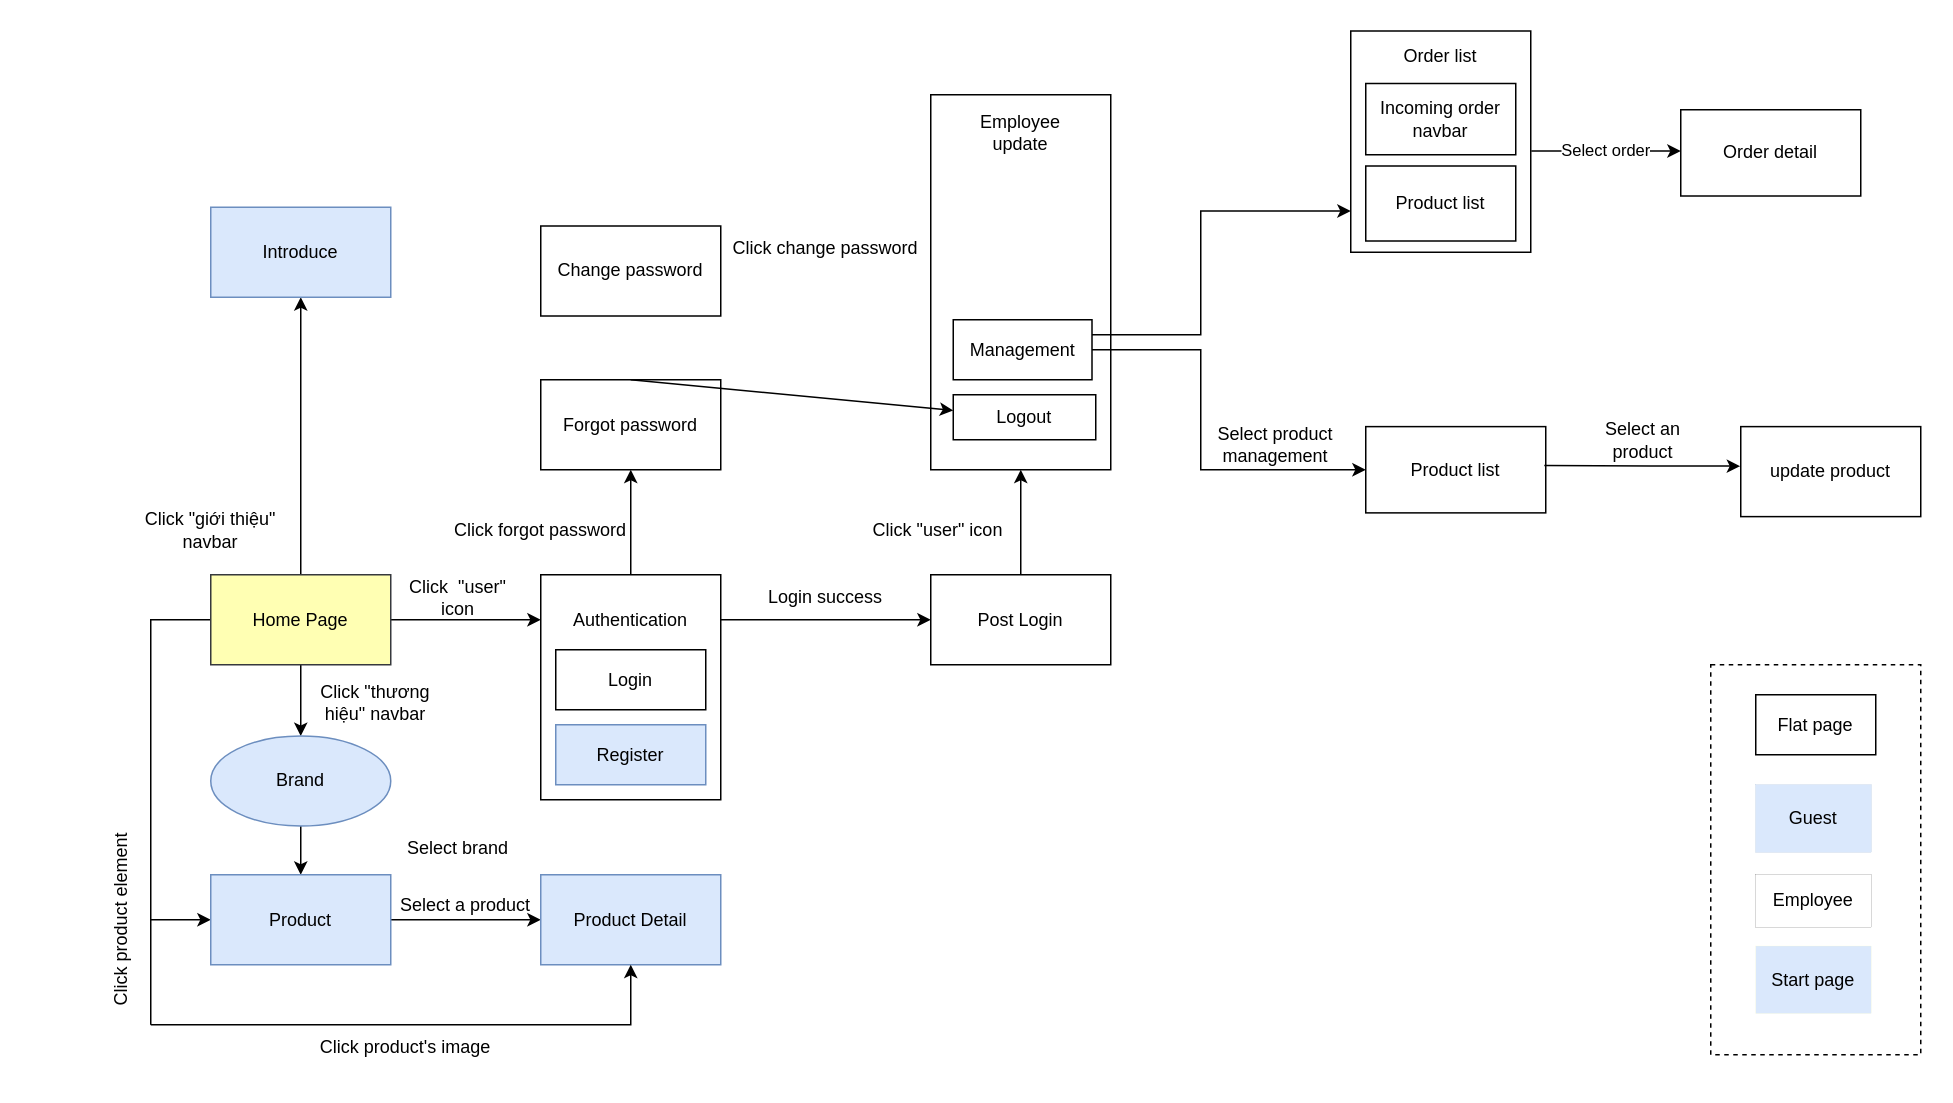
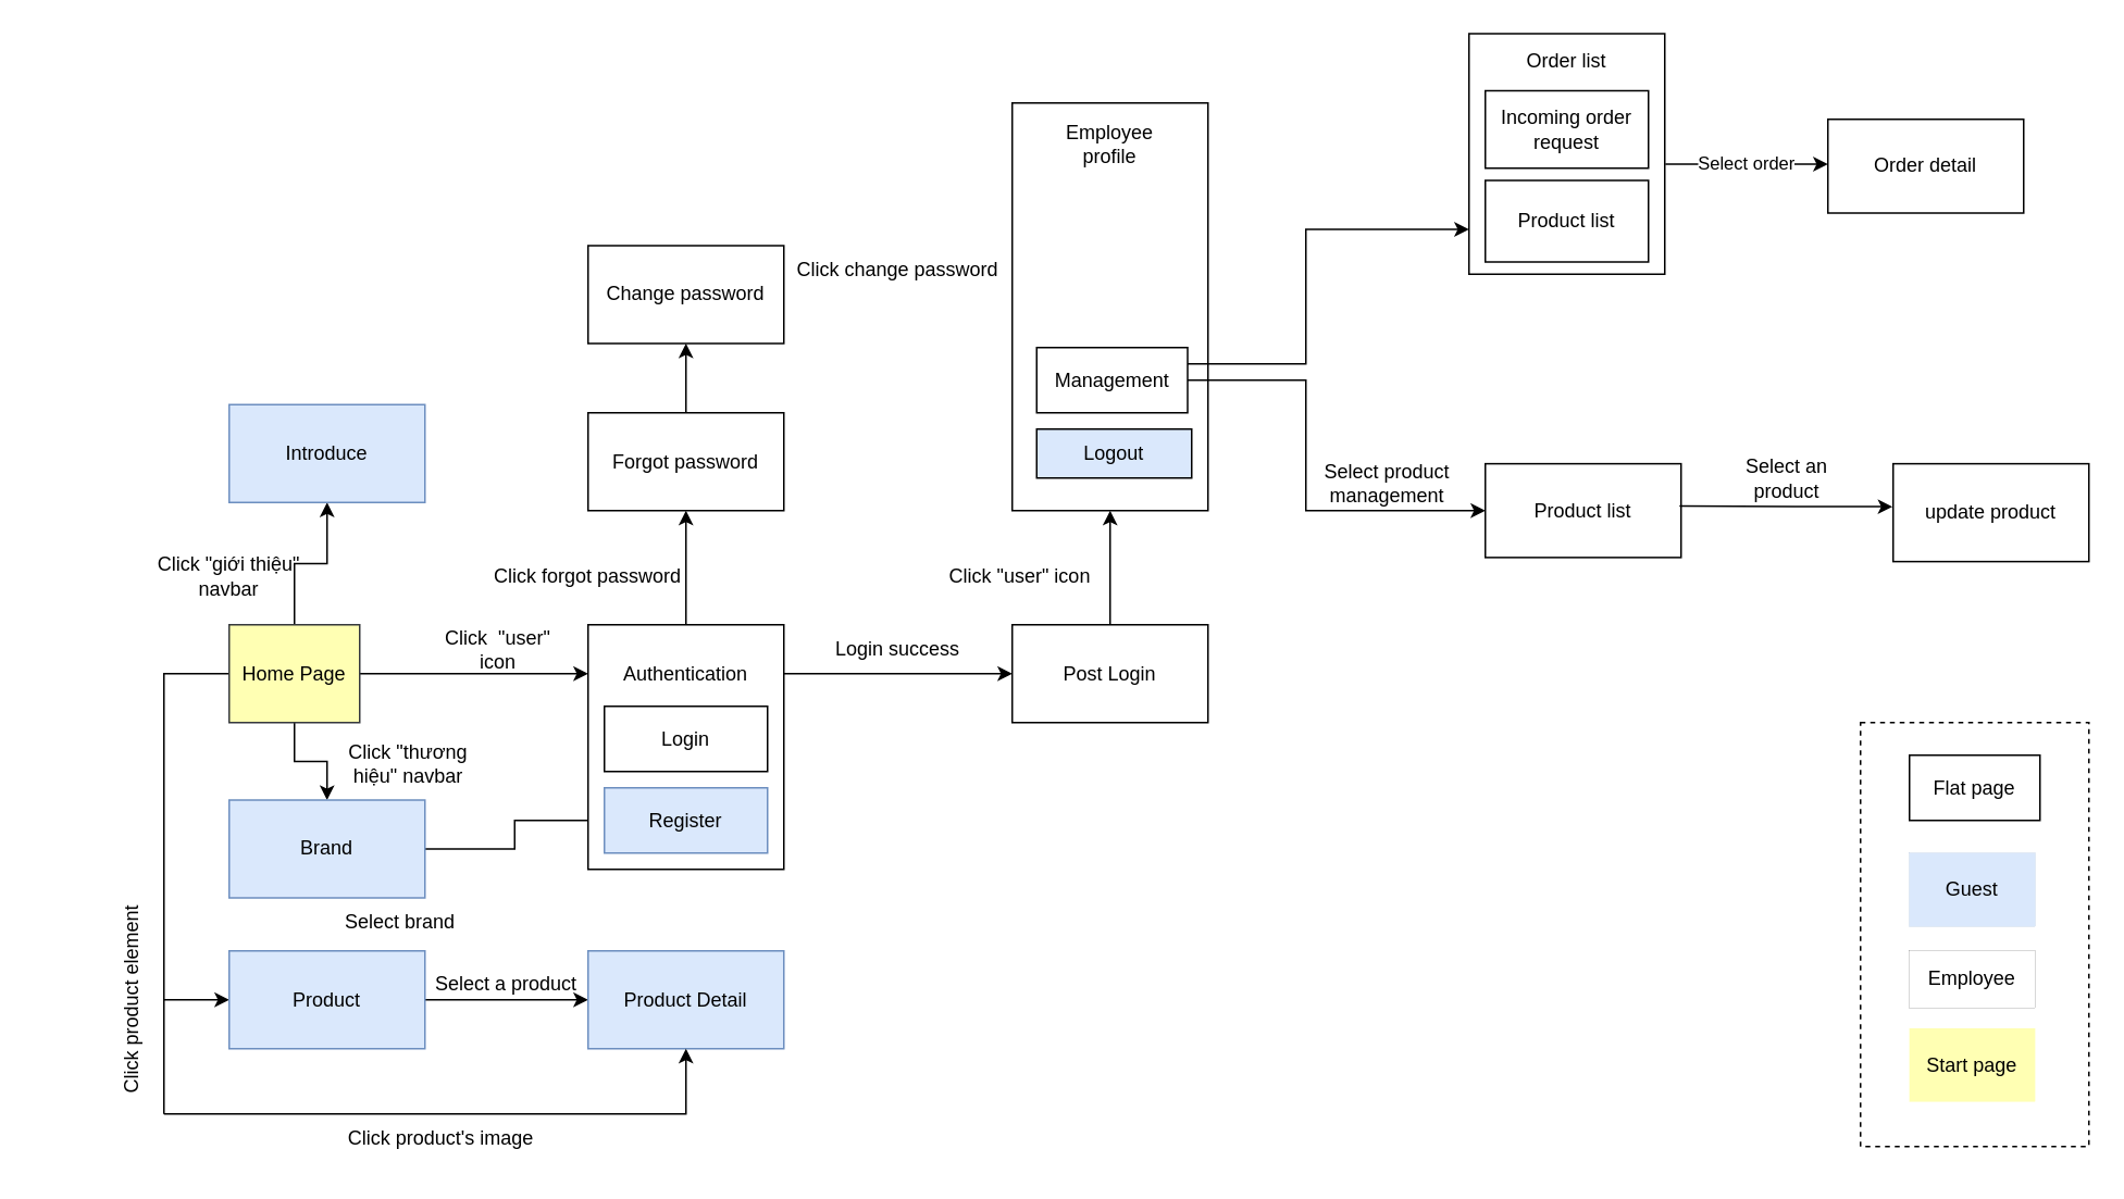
  <mxCell id="0" />
  <mxCell id="1" parent="0" />
  <mxCell id="2" style="edgeStyle=orthogonalEdgeStyle;rounded=0;orthogonalLoop=1;jettySize=auto;html=1;entryX=0.5;entryY=0;entryDx=0;entryDy=0;" parent="1" source="6" target="8" edge="1"><mxGeometry relative="1" as="geometry" /></mxCell>
  <mxCell id="3" style="edgeStyle=orthogonalEdgeStyle;rounded=0;orthogonalLoop=1;jettySize=auto;html=1;entryX=0;entryY=0.5;entryDx=0;entryDy=0;" parent="1" source="6" target="10" edge="1"><mxGeometry relative="1" as="geometry"><mxPoint x="130" y="642.5" as="targetPoint" /><Array as="points"><mxPoint x="100" y="412.5" /><mxPoint x="100" y="612.5" /></Array></mxGeometry></mxCell>
  <mxCell id="4" style="edgeStyle=orthogonalEdgeStyle;rounded=0;orthogonalLoop=1;jettySize=auto;html=1;" parent="1" source="6" edge="1"><mxGeometry relative="1" as="geometry"><mxPoint x="360" y="412.5" as="targetPoint" /></mxGeometry></mxCell>
  <mxCell id="5" style="edgeStyle=orthogonalEdgeStyle;rounded=0;orthogonalLoop=1;jettySize=auto;html=1;entryX=0.5;entryY=1;entryDx=0;entryDy=0;" parent="1" source="6" target="13" edge="1"><mxGeometry relative="1" as="geometry" /></mxCell>
- <mxCell id="6" value="Home Page" style="rounded=0;whiteSpace=wrap;html=1;fillColor=#FFFFB3;strokeColor=#36393d;" parent="1" vertex="1"><mxGeometry x="140" y="382.5" width="120" height="60" as="geometry" /></mxCell>
- <mxCell id="7" value="" style="edgeStyle=orthogonalEdgeStyle;rounded=0;orthogonalLoop=1;jettySize=auto;html=1;" parent="1" source="8" target="10" edge="1"><mxGeometry relative="1" as="geometry" /></mxCell>
- <mxCell id="8" value="Brand" style="ellipse;whiteSpace=wrap;html=1;fillColor=#dae8fc;strokeColor=#6c8ebf;" parent="1" vertex="1"><mxGeometry x="140" y="490" width="120" height="60" as="geometry" /></mxCell>
+ <mxCell id="6" value="Home Page" style="rounded=0;whiteSpace=wrap;html=1;fillColor=#FFFFB3;strokeColor=#36393d;" parent="1" vertex="1"><mxGeometry x="140" y="382.5" width="80" height="60" as="geometry" /></mxCell>
+ <mxCell id="7" value="" style="edgeStyle=orthogonalEdgeStyle;rounded=0;orthogonalLoop=1;jettySize=auto;html=1;" parent="1" source="8" target="27" edge="1"><mxGeometry relative="1" as="geometry" /></mxCell>
+ <mxCell id="8" value="Brand" style="rounded=0;whiteSpace=wrap;html=1;fillColor=#dae8fc;strokeColor=#6c8ebf;" parent="1" vertex="1"><mxGeometry x="140" y="490" width="120" height="60" as="geometry" /></mxCell>
  <mxCell id="9" style="edgeStyle=orthogonalEdgeStyle;rounded=0;orthogonalLoop=1;jettySize=auto;html=1;entryX=0;entryY=0.5;entryDx=0;entryDy=0;" parent="1" source="10" target="15" edge="1"><mxGeometry relative="1" as="geometry"><mxPoint x="350" y="642.5" as="targetPoint" /></mxGeometry></mxCell>
  <mxCell id="10" value="Product" style="rounded=0;whiteSpace=wrap;html=1;fillColor=#dae8fc;strokeColor=#6c8ebf;" parent="1" vertex="1"><mxGeometry x="140" y="582.5" width="120" height="60" as="geometry" /></mxCell>
  <mxCell id="11" style="edgeStyle=orthogonalEdgeStyle;rounded=0;orthogonalLoop=1;jettySize=auto;html=1;entryX=0;entryY=0.5;entryDx=0;entryDy=0;" parent="1" source="12" target="14" edge="1"><mxGeometry relative="1" as="geometry"><mxPoint x="560" y="412.5" as="targetPoint" /><Array as="points"><mxPoint x="490" y="412.5" /><mxPoint x="490" y="412.5" /></Array></mxGeometry></mxCell>
  <mxCell id="12" value="" style="rounded=0;whiteSpace=wrap;html=1;" parent="1" vertex="1"><mxGeometry x="360" y="382.5" width="120" height="150" as="geometry" /></mxCell>
- <mxCell id="13" value="Introduce" style="rounded=0;whiteSpace=wrap;html=1;fillColor=#dae8fc;strokeColor=#6c8ebf;" parent="1" vertex="1"><mxGeometry x="140" y="137.5" width="120" height="60" as="geometry" /></mxCell>
+ <mxCell id="13" value="Introduce" style="rounded=0;whiteSpace=wrap;html=1;fillColor=#dae8fc;strokeColor=#6c8ebf;" parent="1" vertex="1"><mxGeometry x="140" y="247.5" width="120" height="60" as="geometry" /></mxCell>
  <mxCell id="14" value="Post Login" style="rounded=0;whiteSpace=wrap;html=1;" parent="1" vertex="1"><mxGeometry x="620" y="382.5" width="120" height="60" as="geometry" /></mxCell>
  <mxCell id="15" value="Product Detail" style="rounded=0;whiteSpace=wrap;html=1;fillColor=#dae8fc;strokeColor=#6c8ebf;" parent="1" vertex="1"><mxGeometry x="360" y="582.5" width="120" height="60" as="geometry" /></mxCell>
  <mxCell id="16" value="" style="endArrow=none;html=1;rounded=0;" parent="1" edge="1"><mxGeometry width="50" height="50" relative="1" as="geometry"><mxPoint x="100" y="682.5" as="sourcePoint" /><mxPoint x="100" y="612.5" as="targetPoint" /></mxGeometry></mxCell>
  <mxCell id="17" value="" style="endArrow=classic;html=1;rounded=0;entryX=0.5;entryY=1;entryDx=0;entryDy=0;" parent="1" target="15" edge="1"><mxGeometry width="50" height="50" relative="1" as="geometry"><mxPoint x="100" y="682.5" as="sourcePoint" /><mxPoint x="540" y="712.5" as="targetPoint" /><Array as="points"><mxPoint x="420" y="682.5" /></Array></mxGeometry></mxCell>
  <mxCell id="18" value="Forgot password" style="rounded=0;whiteSpace=wrap;html=1;" parent="1" vertex="1"><mxGeometry x="360" y="252.5" width="120" height="60" as="geometry" /></mxCell>
  <mxCell id="19" value="" style="rounded=0;whiteSpace=wrap;html=1;" parent="1" vertex="1"><mxGeometry x="620" y="62.5" width="120" height="250" as="geometry" /></mxCell>
- <mxCell id="20" value="Employee update" style="text;html=1;strokeColor=none;fillColor=none;align=center;verticalAlign=middle;whiteSpace=wrap;rounded=0;" parent="1" vertex="1"><mxGeometry x="635" y="72.5" width="90" height="30" as="geometry" /></mxCell>
+ <mxCell id="20" value="Employee profile" style="text;html=1;strokeColor=none;fillColor=none;align=center;verticalAlign=middle;whiteSpace=wrap;rounded=0;" parent="1" vertex="1"><mxGeometry x="635" y="72.5" width="90" height="30" as="geometry" /></mxCell>
  <mxCell id="21" value="" style="endArrow=classic;html=1;rounded=0;exitX=0.5;exitY=0;exitDx=0;exitDy=0;entryX=0.5;entryY=1;entryDx=0;entryDy=0;" parent="1" source="14" target="19" edge="1"><mxGeometry width="50" height="50" relative="1" as="geometry"><mxPoint x="600" y="272.5" as="sourcePoint" /><mxPoint x="650" y="222.5" as="targetPoint" /></mxGeometry></mxCell>
  <mxCell id="22" value="Change password" style="rounded=0;whiteSpace=wrap;html=1;" parent="1" vertex="1"><mxGeometry x="360" y="150" width="120" height="60" as="geometry" /></mxCell>
  <mxCell id="23" value="" style="endArrow=classic;html=1;rounded=0;exitX=0.5;exitY=0;exitDx=0;exitDy=0;entryX=0.5;entryY=1;entryDx=0;entryDy=0;" parent="1" source="12" target="18" edge="1"><mxGeometry width="50" height="50" relative="1" as="geometry"><mxPoint x="380" y="332.5" as="sourcePoint" /><mxPoint x="430" y="282.5" as="targetPoint" /></mxGeometry></mxCell>
- <mxCell id="24" value="" style="endArrow=classic;html=1;rounded=0;exitX=0.5;exitY=0;exitDx=0;exitDy=0;" parent="1" source="18" target="25" edge="1"><mxGeometry width="50" height="50" relative="1" as="geometry"><mxPoint x="490" y="272.5" as="sourcePoint" /><mxPoint x="540" y="222.5" as="targetPoint" /></mxGeometry></mxCell>
- <mxCell id="25" value="Logout" style="rounded=0;whiteSpace=wrap;html=1;" parent="1" vertex="1"><mxGeometry x="635" y="262.5" width="95" height="30" as="geometry" /></mxCell>
+ <mxCell id="24" value="" style="endArrow=classic;html=1;rounded=0;exitX=0.5;exitY=0;exitDx=0;exitDy=0;entryX=0.5;entryY=1;entryDx=0;entryDy=0;" parent="1" source="18" target="22" edge="1"><mxGeometry width="50" height="50" relative="1" as="geometry"><mxPoint x="490" y="272.5" as="sourcePoint" /><mxPoint x="540" y="222.5" as="targetPoint" /></mxGeometry></mxCell>
+ <mxCell id="25" value="Logout" style="rounded=0;whiteSpace=wrap;html=1;fillColor=#dae8fc;" parent="1" vertex="1"><mxGeometry x="635" y="262.5" width="95" height="30" as="geometry" /></mxCell>
  <mxCell id="26" value="Login" style="rounded=0;whiteSpace=wrap;html=1;" parent="1" vertex="1"><mxGeometry x="370" y="432.5" width="100" height="40" as="geometry" /></mxCell>
  <mxCell id="27" value="Register" style="rounded=0;whiteSpace=wrap;html=1;fillColor=#dae8fc;strokeColor=#6c8ebf;" parent="1" vertex="1"><mxGeometry x="370" y="482.5" width="100" height="40" as="geometry" /></mxCell>
  <mxCell id="28" value="Authentication" style="text;html=1;strokeColor=none;fillColor=none;align=center;verticalAlign=middle;whiteSpace=wrap;rounded=0;" parent="1" vertex="1"><mxGeometry x="390" y="397.5" width="60" height="30" as="geometry" /></mxCell>
  <mxCell id="29" value="Management" style="rounded=0;whiteSpace=wrap;html=1;" parent="1" vertex="1"><mxGeometry x="635" y="212.5" width="92.5" height="40" as="geometry" /></mxCell>
  <mxCell id="30" value="Click &quot;giới thiệu&quot; navbar" style="text;html=1;strokeColor=none;fillColor=none;align=center;verticalAlign=middle;whiteSpace=wrap;rounded=0;" parent="1" vertex="1"><mxGeometry x="80" y="337.5" width="120" height="30" as="geometry" /></mxCell>
  <mxCell id="31" value="Click &quot;thương hiệu&quot; navbar" style="text;html=1;strokeColor=none;fillColor=none;align=center;verticalAlign=middle;whiteSpace=wrap;rounded=0;" parent="1" vertex="1"><mxGeometry x="200" y="452.5" width="100" height="30" as="geometry" /></mxCell>
- <mxCell id="32" value="Select brand" style="text;html=1;strokeColor=none;fillColor=none;align=center;verticalAlign=middle;whiteSpace=wrap;rounded=0;" parent="1" vertex="1"><mxGeometry x="270" y="550" width="70" height="30" as="geometry" /></mxCell>
+ <mxCell id="32" value="Select brand" style="text;html=1;strokeColor=none;fillColor=none;align=center;verticalAlign=middle;whiteSpace=wrap;rounded=0;" parent="1" vertex="1"><mxGeometry x="210" y="550" width="70" height="30" as="geometry" /></mxCell>
  <mxCell id="33" value="Click product element" style="text;html=1;strokeColor=none;fillColor=none;align=center;verticalAlign=middle;whiteSpace=wrap;rounded=0;rotation=-90;" parent="1" vertex="1"><mxGeometry x="20" y="597.5" width="120" height="30" as="geometry" /></mxCell>
  <mxCell id="34" value="Click product's image" style="text;html=1;strokeColor=none;fillColor=none;align=center;verticalAlign=middle;whiteSpace=wrap;rounded=0;" parent="1" vertex="1"><mxGeometry x="210" y="682.5" width="120" height="30" as="geometry" /></mxCell>
  <mxCell id="35" value="Select a product" style="text;html=1;strokeColor=none;fillColor=none;align=center;verticalAlign=middle;whiteSpace=wrap;rounded=0;" parent="1" vertex="1"><mxGeometry x="260" y="587.5" width="100" height="30" as="geometry" /></mxCell>
  <mxCell id="36" value="Click&amp;nbsp; &quot;user&quot; icon" style="text;html=1;strokeColor=none;fillColor=none;align=center;verticalAlign=middle;whiteSpace=wrap;rounded=0;" parent="1" vertex="1"><mxGeometry x="260" y="382.5" width="90" height="30" as="geometry" /></mxCell>
  <mxCell id="37" value="Click forgot password" style="text;html=1;strokeColor=none;fillColor=none;align=center;verticalAlign=middle;whiteSpace=wrap;rounded=0;" parent="1" vertex="1"><mxGeometry x="300" y="337.5" width="120" height="30" as="geometry" /></mxCell>
  <mxCell id="38" value="Click change password" style="text;html=1;strokeColor=none;fillColor=none;align=center;verticalAlign=middle;whiteSpace=wrap;rounded=0;rotation=0;" parent="1" vertex="1"><mxGeometry x="480" y="150" width="140" height="30" as="geometry" /></mxCell>
  <mxCell id="39" value="Login success" style="text;html=1;strokeColor=none;fillColor=none;align=center;verticalAlign=middle;whiteSpace=wrap;rounded=0;" parent="1" vertex="1"><mxGeometry x="510" y="382.5" width="80" height="30" as="geometry" /></mxCell>
  <mxCell id="40" value="Click &quot;user&quot; icon" style="text;html=1;strokeColor=none;fillColor=none;align=center;verticalAlign=middle;whiteSpace=wrap;rounded=0;" parent="1" vertex="1"><mxGeometry x="580" y="337.5" width="90" height="30" as="geometry" /></mxCell>
  <mxCell id="41" value="" style="endArrow=classic;html=1;rounded=0;exitX=1;exitY=0.5;exitDx=0;exitDy=0;entryX=0;entryY=0.5;entryDx=0;entryDy=0;" parent="1" source="29" target="42" edge="1"><mxGeometry width="50" height="50" relative="1" as="geometry"><mxPoint x="880" y="302.5" as="sourcePoint" /><mxPoint x="880" y="312.5" as="targetPoint" /><Array as="points"><mxPoint x="800" y="232.5" /><mxPoint x="800" y="312.5" /></Array></mxGeometry></mxCell>
  <mxCell id="42" value="Product list" style="rounded=0;whiteSpace=wrap;html=1;" parent="1" vertex="1"><mxGeometry x="910" y="283.75" width="120" height="57.5" as="geometry" /></mxCell>
  <mxCell id="43" value="update product" style="rounded=0;whiteSpace=wrap;html=1;" parent="1" vertex="1"><mxGeometry x="1160" y="283.75" width="120" height="60" as="geometry" /></mxCell>
  <mxCell id="44" value="" style="endArrow=classic;html=1;rounded=0;exitX=0.992;exitY=0.452;exitDx=0;exitDy=0;entryX=-0.003;entryY=0.439;entryDx=0;entryDy=0;exitPerimeter=0;entryPerimeter=0;" parent="1" source="42" target="43" edge="1"><mxGeometry width="50" height="50" relative="1" as="geometry"><mxPoint x="1130" y="383.75" as="sourcePoint" /><mxPoint x="1180" y="333.75" as="targetPoint" /><Array as="points"><mxPoint x="1100" y="310" /></Array></mxGeometry></mxCell>
  <mxCell id="45" value="Select an product" style="text;html=1;strokeColor=none;fillColor=none;align=center;verticalAlign=middle;whiteSpace=wrap;rounded=0;" parent="1" vertex="1"><mxGeometry x="1050" y="277.5" width="90" height="30" as="geometry" /></mxCell>
  <mxCell id="46" value="Select product management" style="text;html=1;strokeColor=none;fillColor=none;align=center;verticalAlign=middle;whiteSpace=wrap;rounded=0;" parent="1" vertex="1"><mxGeometry x="790" y="281.25" width="120" height="30" as="geometry" /></mxCell>
  <mxCell id="47" value="" style="rounded=0;whiteSpace=wrap;html=1;dashed=1;" parent="1" vertex="1"><mxGeometry x="1140" y="442.5" width="140" height="260" as="geometry" /></mxCell>
  <mxCell id="48" value="Guest" style="rounded=0;whiteSpace=wrap;html=1;dashed=1;strokeWidth=0;fillColor=#dae8fc;strokeColor=#6c8ebf;" parent="1" vertex="1"><mxGeometry x="1170" y="522.5" width="77" height="45" as="geometry" /></mxCell>
  <mxCell id="49" value="Employee" style="rounded=0;whiteSpace=wrap;html=1;dashed=1;strokeWidth=0;" parent="1" vertex="1"><mxGeometry x="1170" y="582.5" width="77" height="35" as="geometry" /></mxCell>
  <mxCell id="50" value="Flat page" style="rounded=0;whiteSpace=wrap;html=1;strokeWidth=1;perimeterSpacing=1;" parent="1" vertex="1"><mxGeometry x="1170" y="462.5" width="80" height="40" as="geometry" /></mxCell>
- <mxCell id="51" value="Start page" style="rounded=0;whiteSpace=wrap;html=1;dashed=1;strokeWidth=0;fillColor=#dae8fc;strokeColor=#FFFFB3;" parent="1" vertex="1"><mxGeometry x="1170" y="630" width="77" height="45" as="geometry" /></mxCell>
+ <mxCell id="51" value="Start page" style="rounded=0;whiteSpace=wrap;html=1;dashed=1;strokeWidth=0;fillColor=#FFFFB3;strokeColor=#FFFFB3;" parent="1" vertex="1"><mxGeometry x="1170" y="630" width="77" height="45" as="geometry" /></mxCell>
  <mxCell id="52" value="" style="endArrow=classic;html=1;rounded=0;exitX=1;exitY=0.5;exitDx=0;exitDy=0;" edge="1" parent="1"><mxGeometry width="50" height="50" relative="1" as="geometry"><mxPoint x="727.5" y="222.5" as="sourcePoint" /><mxPoint x="900" y="140" as="targetPoint" /><Array as="points"><mxPoint x="800" y="222.5" /><mxPoint x="800" y="140" /></Array></mxGeometry></mxCell>
  <mxCell id="53" value="Order list&lt;br&gt;&lt;br&gt;&lt;br&gt;&lt;br&gt;&lt;br&gt;&lt;br&gt;&lt;br&gt;&lt;br&gt;&lt;br&gt;" style="rounded=0;whiteSpace=wrap;html=1;" vertex="1" parent="1"><mxGeometry x="900" y="20" width="120" height="147.5" as="geometry" /></mxCell>
  <mxCell id="54" value="Product list" style="rounded=0;whiteSpace=wrap;html=1;" vertex="1" parent="1"><mxGeometry x="910" y="110" width="100" height="50" as="geometry" /></mxCell>
- <mxCell id="55" value="Incoming order navbar" style="rounded=0;whiteSpace=wrap;html=1;" vertex="1" parent="1"><mxGeometry x="910" y="55" width="100" height="47.5" as="geometry" /></mxCell>
+ <mxCell id="55" value="Incoming order request" style="rounded=0;whiteSpace=wrap;html=1;" vertex="1" parent="1"><mxGeometry x="910" y="55" width="100" height="47.5" as="geometry" /></mxCell>
  <mxCell id="56" value="Select order" style="endArrow=classic;html=1;rounded=0;exitX=1.003;exitY=0.542;exitDx=0;exitDy=0;exitPerimeter=0;" edge="1" parent="1" source="53"><mxGeometry width="50" height="50" relative="1" as="geometry"><mxPoint x="1020" y="102.5" as="sourcePoint" /><mxPoint x="1120" y="100" as="targetPoint" /><Array as="points"><mxPoint x="1100" y="100" /></Array></mxGeometry></mxCell>
  <mxCell id="57" value="Order detail" style="rounded=0;whiteSpace=wrap;html=1;" vertex="1" parent="1"><mxGeometry x="1120" y="72.5" width="120" height="57.5" as="geometry" /></mxCell>
